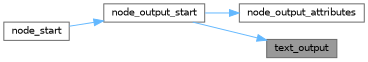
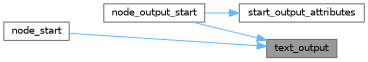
  digraph {
    rankdir=RL
    node [color=grey40 fillcolor=white fontname=Helvetica fontsize=10 shape=box style=filled]
    edge [color=steelblue1 dir=back fontname=Helvetica fontsize=10 labelfontname=Helvetica labelfontsize=10 style=solid]
    n1 [color=gray40 fillcolor=grey60 fontcolor=black height=0.2 label=text_output width=0.4]
    n2 [height=0.2 label=node_output_start width=0.4]
-   n3 [height=0.2 label=node_output_attributes width=0.4]
+   n3 [height=0.2 label=start_output_attributes width=0.4]
    n4 [height=0.2 label=node_start width=0.4]
    n1 -> n2
-   n2 -> n4
+   n1 -> n4
    n3 -> n2
  }
